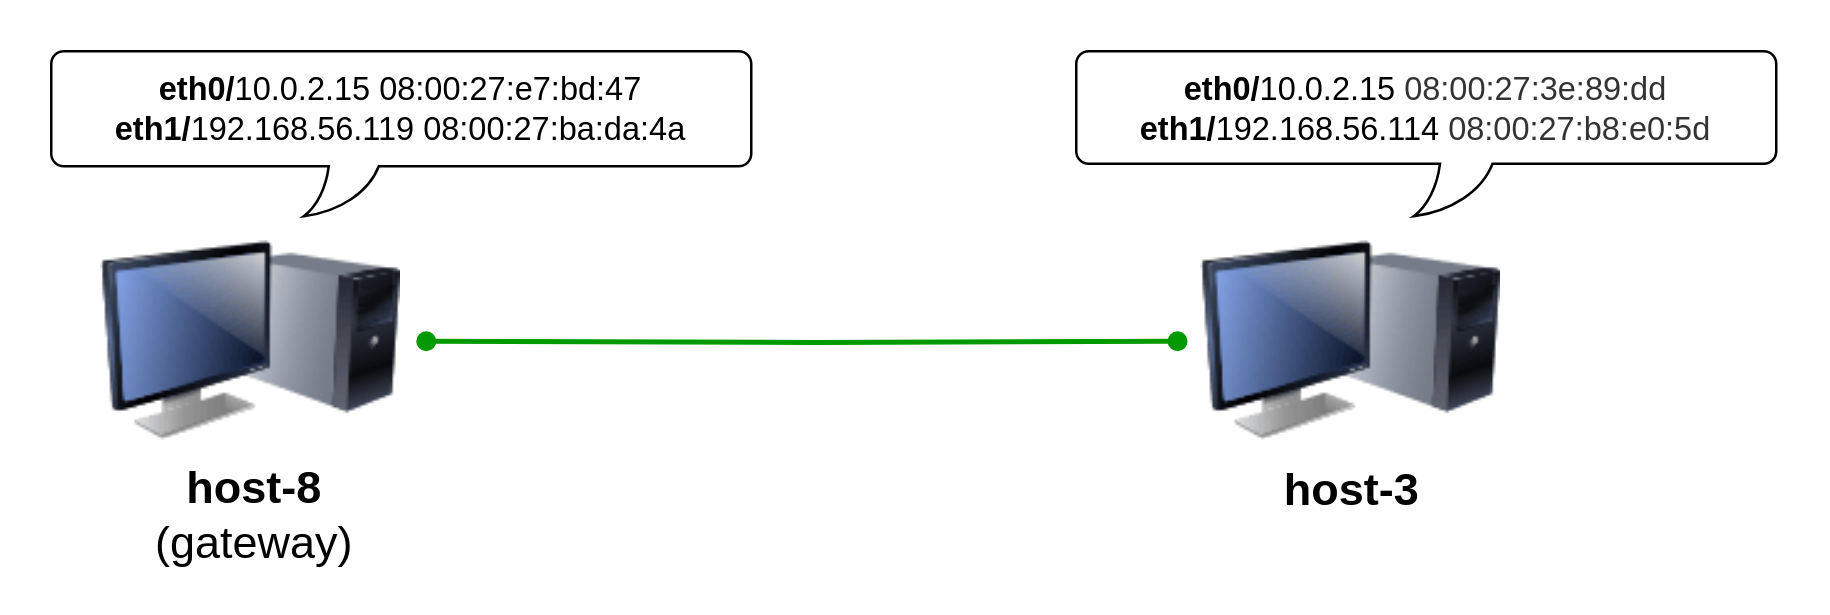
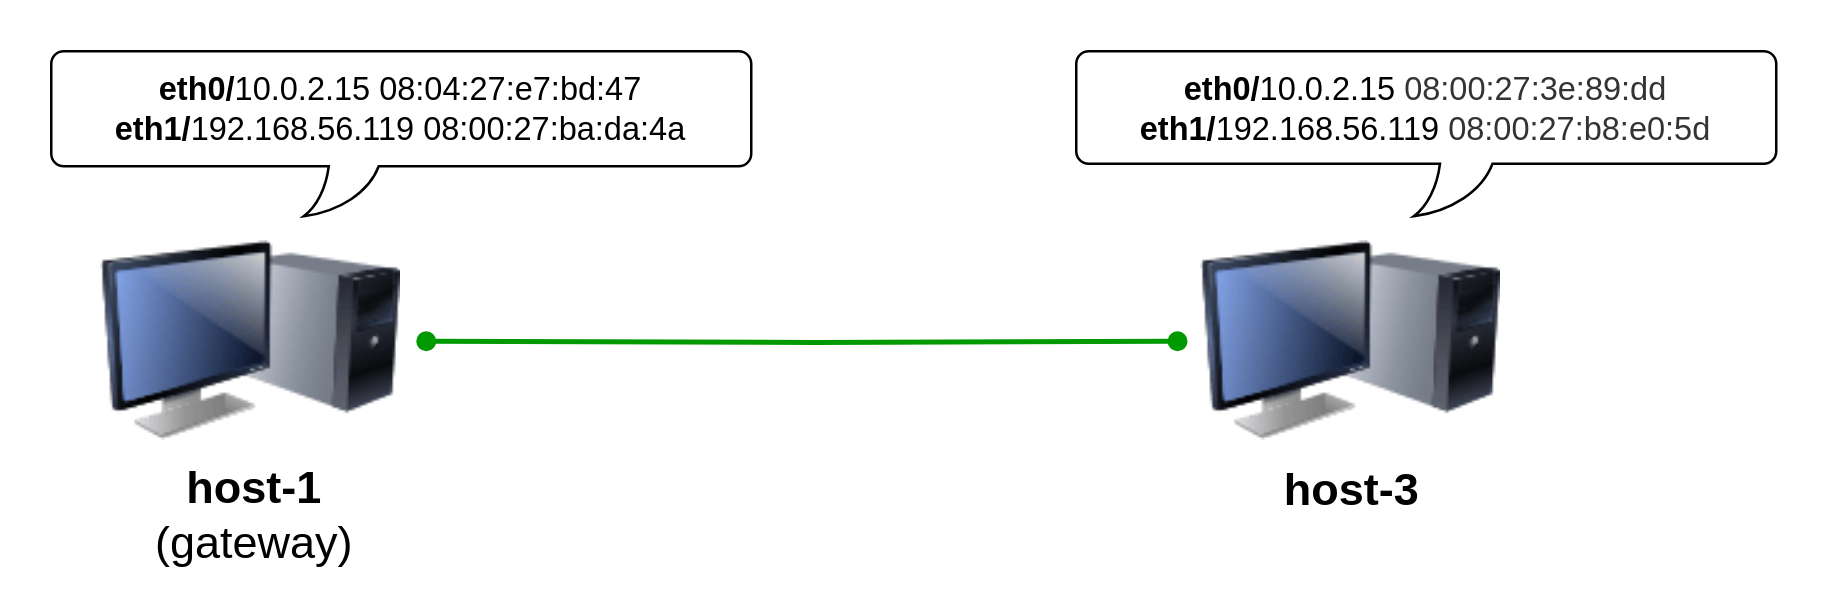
  <mxCell id="0" />
  <mxCell id="1" parent="0" />
  <mxCell id="2" style="edgeStyle=orthogonalEdgeStyle;rounded=0;orthogonalLoop=1;jettySize=auto;html=1;startArrow=oval;startFill=1;endArrow=oval;endFill=1;strokeWidth=2;strokeColor=#009900;entryX=-0.079;entryY=0.5;entryDx=0;entryDy=0;entryPerimeter=0;" parent="1" target="4" edge="1"><mxGeometry relative="1" as="geometry"><mxPoint x="170" y="136" as="sourcePoint" /></mxGeometry></mxCell>
  <mxCell id="3" value="" style="image;html=1;image=img/lib/clip_art/computers/Monitor_Tower_128x128.png" parent="1" vertex="1"><mxGeometry x="40" y="76" width="120" height="120" as="geometry" /></mxCell>
  <mxCell id="4" value="" style="image;html=1;image=img/lib/clip_art/computers/Monitor_Tower_128x128.png" parent="1" vertex="1"><mxGeometry x="480" y="76" width="120" height="120" as="geometry" /></mxCell>
- <mxCell id="5" value="&lt;font style=&quot;font-size: 18px&quot;&gt;&lt;b&gt;host-8&lt;/b&gt;&lt;br&gt;(gateway)&lt;br&gt;&lt;/font&gt;" style="text;html=1;align=center;verticalAlign=middle;resizable=0;points=[];autosize=1;" parent="1" vertex="1"><mxGeometry x="56" y="188" width="89" height="36" as="geometry" /></mxCell>
+ <mxCell id="5" value="&lt;font style=&quot;font-size: 18px&quot;&gt;&lt;b&gt;host-1&lt;/b&gt;&lt;br&gt;(gateway)&lt;br&gt;&lt;/font&gt;" style="text;html=1;align=center;verticalAlign=middle;resizable=0;points=[];autosize=1;" parent="1" vertex="1"><mxGeometry x="56" y="188" width="89" height="36" as="geometry" /></mxCell>
  <mxCell id="6" value="&lt;font style=&quot;font-size: 18px&quot;&gt;&lt;b&gt;host-3&lt;/b&gt;&lt;br&gt;&lt;/font&gt;" style="text;html=1;align=center;verticalAlign=middle;resizable=0;points=[];autosize=1;" parent="1" vertex="1"><mxGeometry x="508" y="186" width="64" height="20" as="geometry" /></mxCell>
- <mxCell id="7" value="&lt;font style=&quot;font-size: 13px&quot;&gt;&lt;b&gt;eth0/&lt;/b&gt;10.0.2.15 08:00:27:e7:bd:47&lt;br&gt;&lt;b&gt;eth1/&lt;/b&gt;192.168.56.119 08:00:27:ba:da:4a&lt;br&gt;&lt;/font&gt;" style="whiteSpace=wrap;html=1;shape=mxgraph.basic.roundRectCallout;dx=121;dy=20;size=5;boundedLbl=1;" parent="1" vertex="1"><mxGeometry x="20" y="20" width="280" height="66" as="geometry" /></mxCell>
- <mxCell id="8" value="&lt;font&gt;&lt;b style=&quot;font-size: 13px&quot;&gt;eth0/&lt;/b&gt;&lt;span style=&quot;font-size: 13px&quot;&gt;10.0.2.15&amp;nbsp;&lt;/span&gt;&lt;span style=&quot;color: rgb(51 , 51 , 51)&quot;&gt;&lt;font style=&quot;font-size: 13px&quot;&gt;08:00:27:3e:89:dd&lt;/font&gt;&lt;/span&gt;&lt;br&gt;&lt;b style=&quot;font-size: 13px&quot;&gt;eth1/&lt;/b&gt;&lt;span style=&quot;font-size: 13px&quot;&gt;192.168.56.114&amp;nbsp;&lt;/span&gt;&lt;span style=&quot;color: rgb(51 , 51 , 51)&quot;&gt;&lt;font style=&quot;font-size: 13px&quot;&gt;08:00:27:b8:e0:5d&lt;/font&gt;&lt;/span&gt;&lt;br&gt;&lt;/font&gt;" style="whiteSpace=wrap;html=1;shape=mxgraph.basic.roundRectCallout;dx=156;dy=21;size=5;boundedLbl=1;" vertex="1" parent="1"><mxGeometry x="430" y="20" width="280" height="66" as="geometry" /></mxCell>
+ <mxCell id="7" value="&lt;font style=&quot;font-size: 13px&quot;&gt;&lt;b&gt;eth0/&lt;/b&gt;10.0.2.15 08:04:27:e7:bd:47&lt;br&gt;&lt;b&gt;eth1/&lt;/b&gt;192.168.56.119 08:00:27:ba:da:4a&lt;br&gt;&lt;/font&gt;" style="whiteSpace=wrap;html=1;shape=mxgraph.basic.roundRectCallout;dx=121;dy=20;size=5;boundedLbl=1;" parent="1" vertex="1"><mxGeometry x="20" y="20" width="280" height="66" as="geometry" /></mxCell>
+ <mxCell id="8" value="&lt;font&gt;&lt;b style=&quot;font-size: 13px&quot;&gt;eth0/&lt;/b&gt;&lt;span style=&quot;font-size: 13px&quot;&gt;10.0.2.15&amp;nbsp;&lt;/span&gt;&lt;span style=&quot;color: rgb(51 , 51 , 51)&quot;&gt;&lt;font style=&quot;font-size: 13px&quot;&gt;08:00:27:3e:89:dd&lt;/font&gt;&lt;/span&gt;&lt;br&gt;&lt;b style=&quot;font-size: 13px&quot;&gt;eth1/&lt;/b&gt;&lt;span style=&quot;font-size: 13px&quot;&gt;192.168.56.119&amp;nbsp;&lt;/span&gt;&lt;span style=&quot;color: rgb(51 , 51 , 51)&quot;&gt;&lt;font style=&quot;font-size: 13px&quot;&gt;08:00:27:b8:e0:5d&lt;/font&gt;&lt;/span&gt;&lt;br&gt;&lt;/font&gt;" style="whiteSpace=wrap;html=1;shape=mxgraph.basic.roundRectCallout;dx=156;dy=21;size=5;boundedLbl=1;" vertex="1" parent="1"><mxGeometry x="430" y="20" width="280" height="66" as="geometry" /></mxCell>
